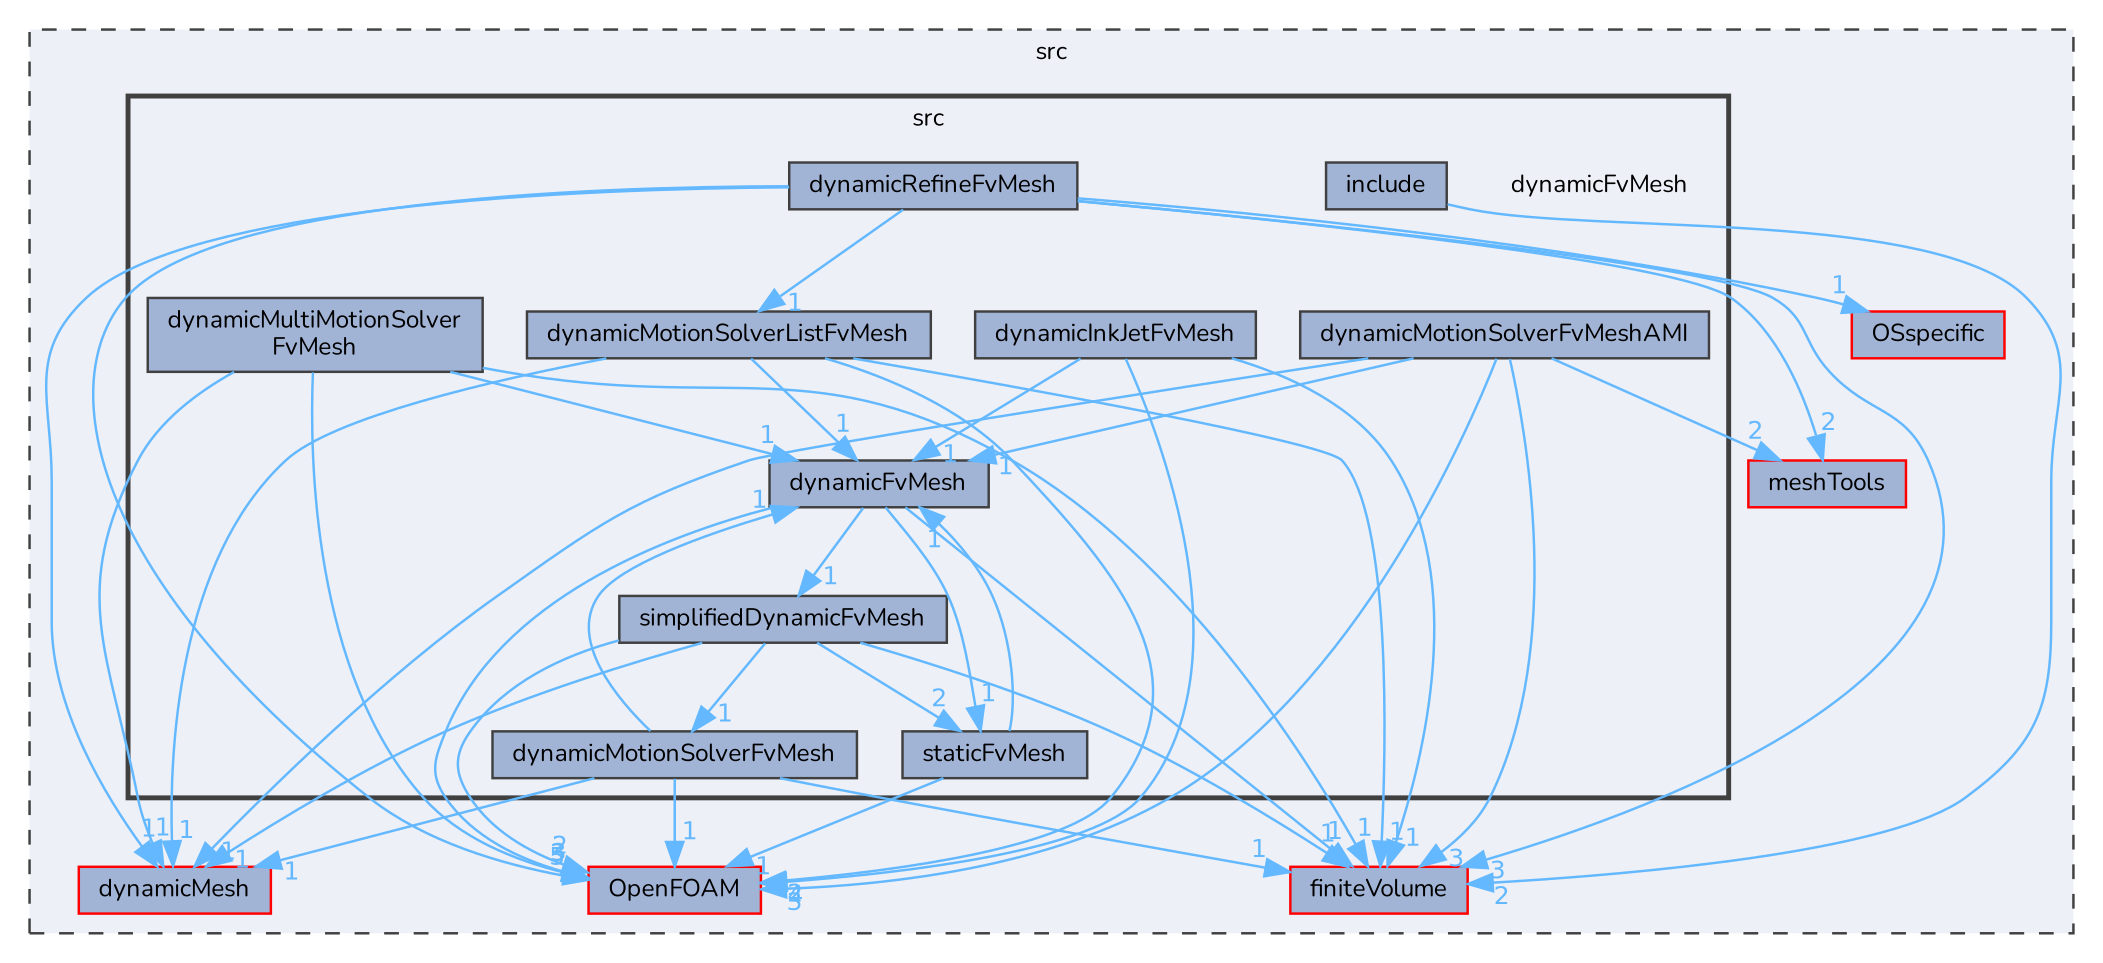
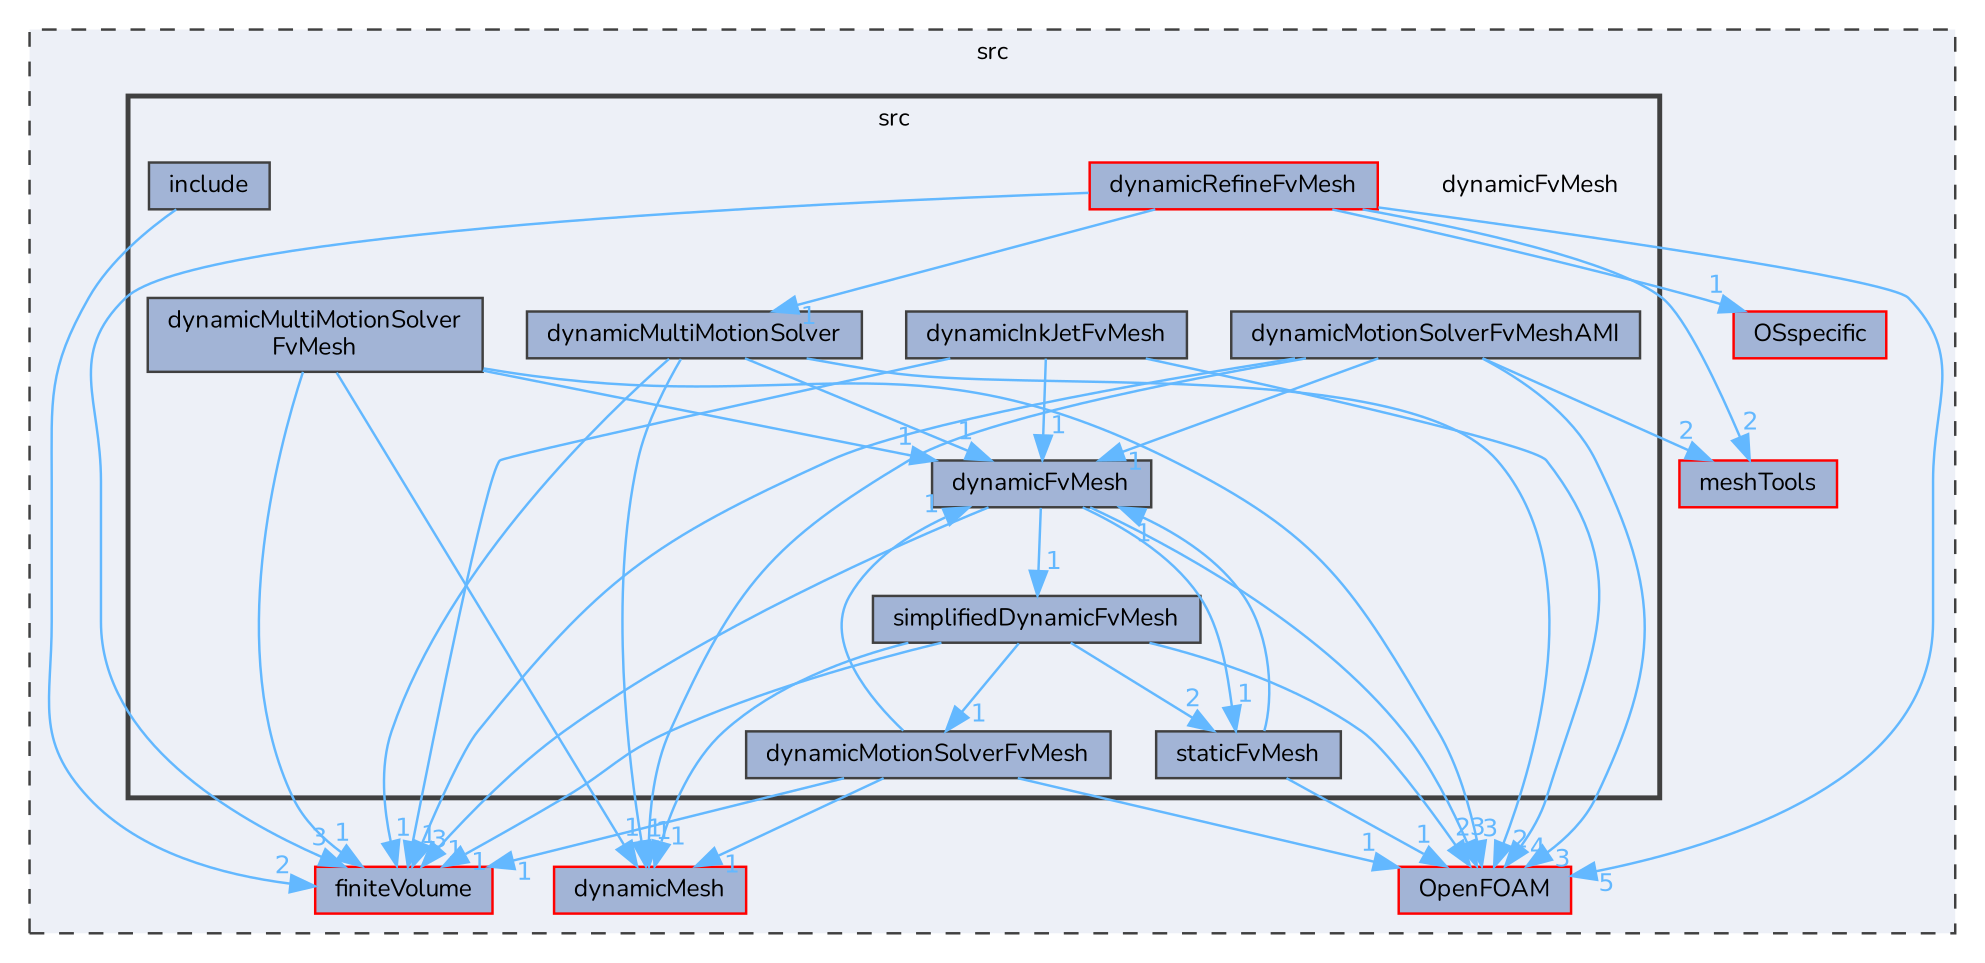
  digraph {
    compound=true
    fontname=Nunito
    node [fontname=Nunito fontsize=10 shape=box color=grey25 fillcolor="#a2b4d6" style=filled]
    edge [color=steelblue1 fontcolor=steelblue1 fontname=Nunito fontsize=10 headlabel=1 labeldistance=1.5 labelfontname=Helvetica labelfontsize=10]
    n1 [height=0.2 label=dynamicFvMesh shape=plaintext width=0.4 color="" fillcolor="" style=""]
    n2 [height=0.2 label=dynamicFvMesh width=0.4]
    n3 [height=0.2 label=dynamicInkJetFvMesh width=0.4]
    n4 [height=0.2 label=dynamicMotionSolverFvMesh width=0.4]
    n5 [height=0.2 label=dynamicMotionSolverFvMeshAMI width=0.4]
-   n6 [height=0.2 label=dynamicMotionSolverListFvMesh width=0.4]
+   n6 [height=0.2 label=dynamicMultiMotionSolver width=0.4]
    n7 [height=0.2 label="dynamicMultiMotionSolver\lFvMesh" width=0.4]
-   n8 [height=0.2 label=dynamicRefineFvMesh width=0.4]
+   n8 [color=red height=0.2 label=dynamicRefineFvMesh width=0.4]
    n9 [height=0.2 label=include width=0.4]
    n10 [height=0.2 label=simplifiedDynamicFvMesh width=0.4]
    n11 [height=0.2 label=staticFvMesh width=0.4]
    n12 [color=red height=0.2 label=OpenFOAM width=0.4]
    n13 [color=red height=0.2 label=finiteVolume width=0.4]
    n14 [color=red height=0.2 label=dynamicMesh width=0.4]
    n15 [color=red height=0.2 label=meshTools width=0.4]
    n16 [color=red height=0.2 label=OSspecific width=0.4]
    subgraph cluster_1 {
      bgcolor="#edf0f7"
      fontsize=10
      label=src
      pencolor=grey25
      style="filled,dashed"
      n12
      n13
      n14
      n15
      n16
      subgraph cluster_2 {
        bgcolor="#edf0f7"
        fontsize=10
        pencolor=grey25
        style="filled,bold"
        n1
        n2
        n3
        n4
        n5
        n6
        n7
        n8
        n9
        n10
        n11
      }
    }
    n2 -> n10
    n2 -> n11
    n2 -> n12 [headlabel=3]
    n2 -> n13
    n3 -> n2
    n3 -> n12 [headlabel=4]
    n3 -> n13
    n4 -> n2
    n4 -> n12
    n4 -> n13
    n4 -> n14
    n5 -> n2
    n5 -> n12 [headlabel=3]
    n5 -> n13 [headlabel=3]
    n5 -> n14
    n5 -> n15 [headlabel=2]
    n6 -> n2
    n6 -> n12 [headlabel=2]
    n6 -> n13
    n6 -> n14
    n7 -> n2
    n7 -> n12 [headlabel=3]
    n7 -> n13
    n7 -> n14
    n8 -> n6
    n8 -> n12 [headlabel=5]
    n8 -> n13 [headlabel=3]
-   n8 -> n14
    n8 -> n15 [headlabel=2]
    n8 -> n16
    n9 -> n13 [headlabel=2]
    n10 -> n4
    n10 -> n11 [headlabel=2]
    n10 -> n12 [headlabel=2]
    n10 -> n13
    n10 -> n14
    n11 -> n2
    n11 -> n12
  }
